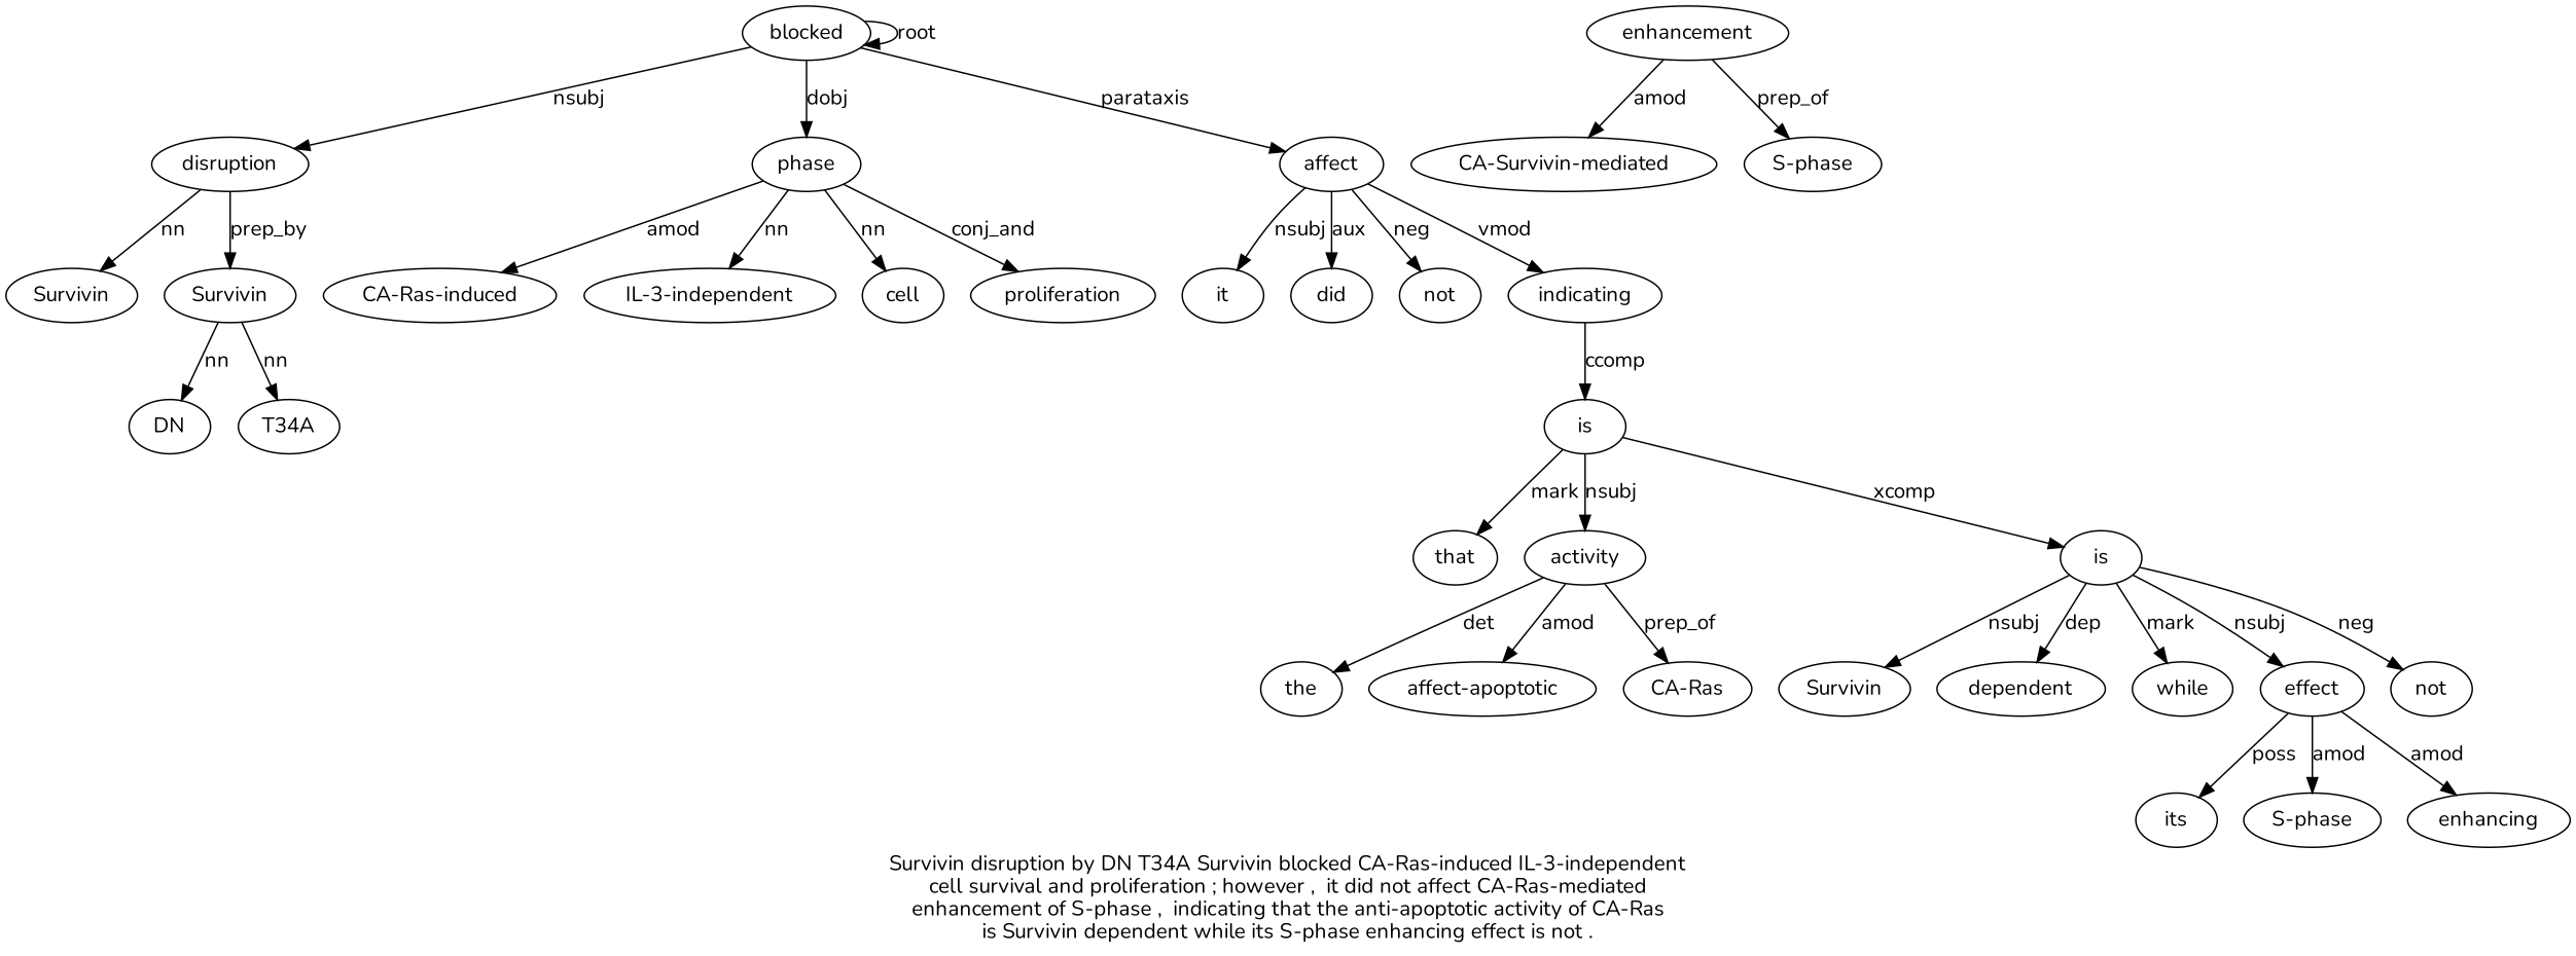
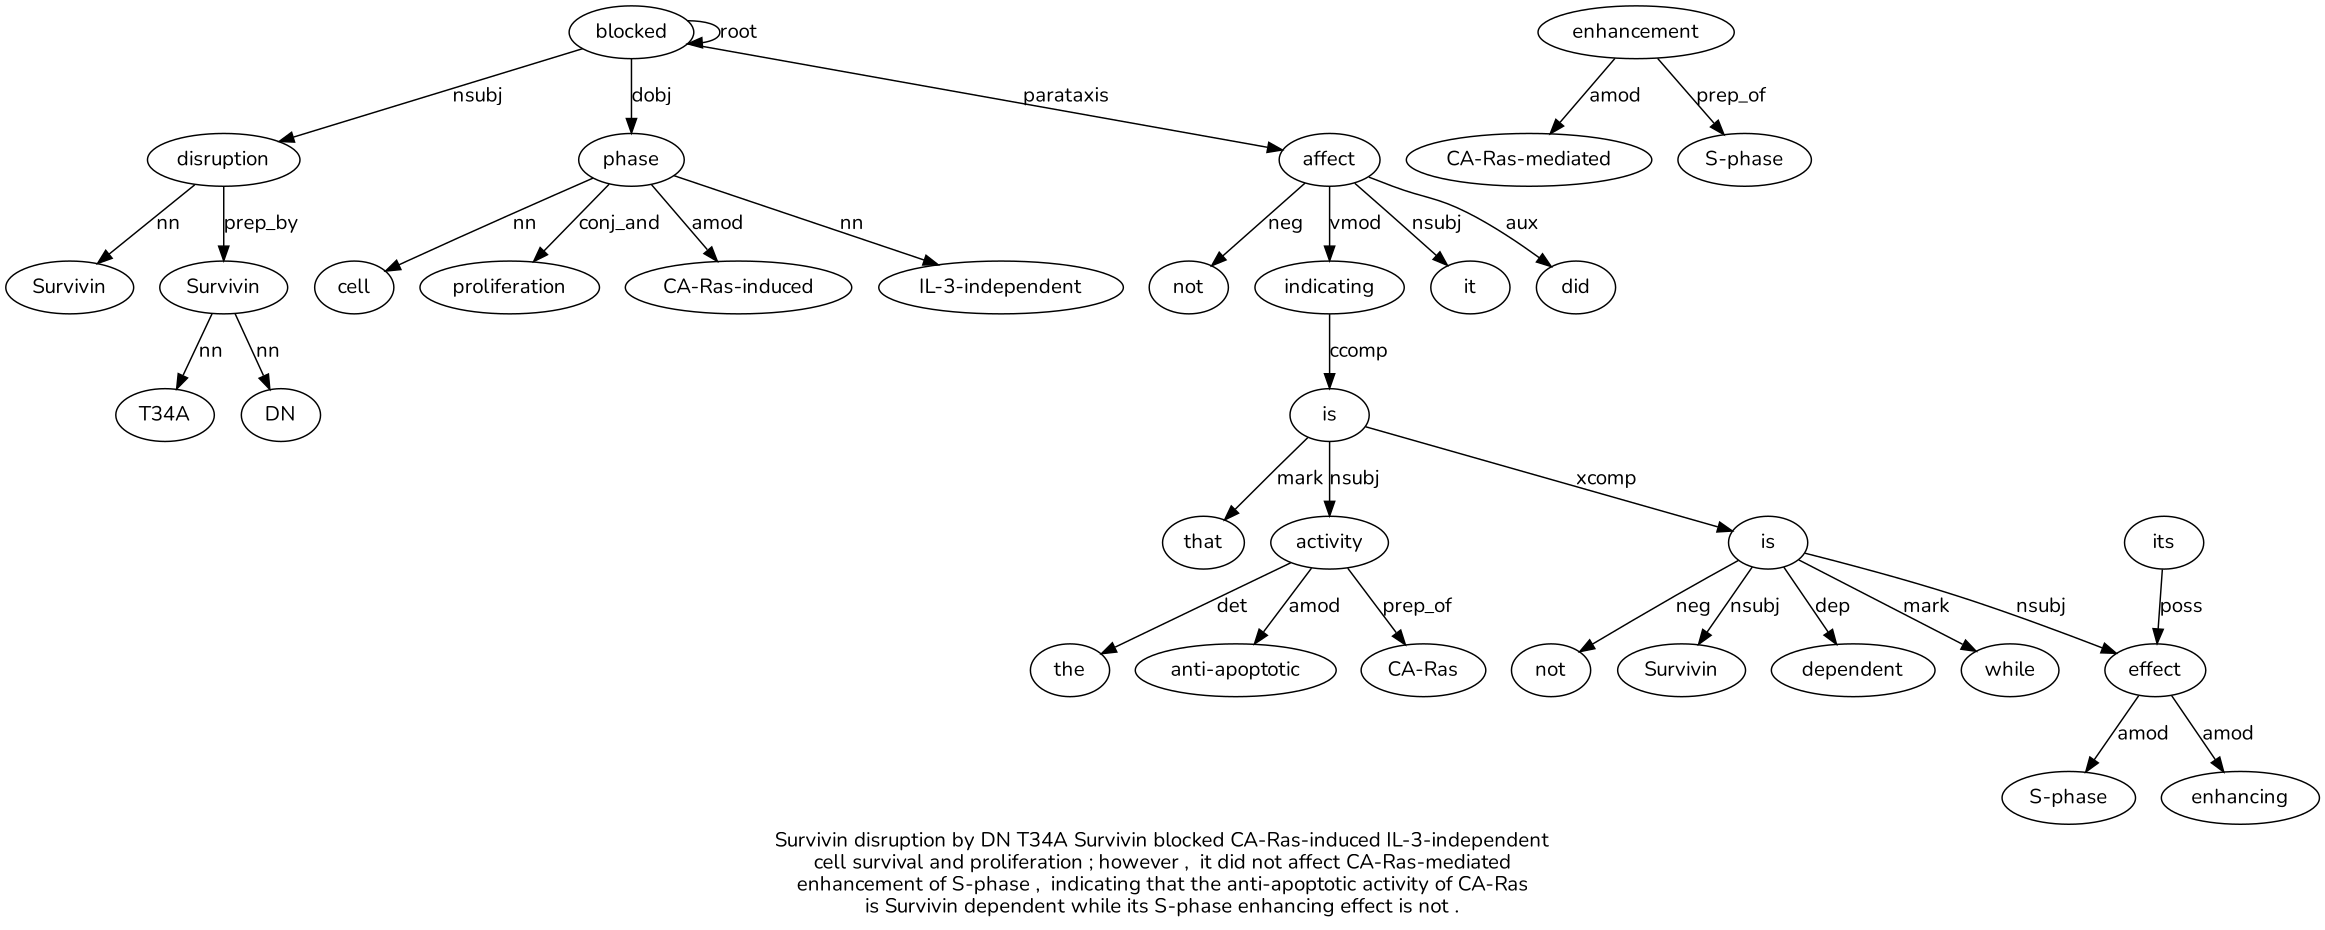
  digraph {
    fontname=Nunito
    label="Survivin disruption by DN T34A Survivin blocked CA-Ras-induced IL-3-independent\ncell survival and proliferation ; however ,  it did not affect CA-Ras-mediated\nenhancement of S-phase ,  indicating that the anti-apoptotic activity of CA-Ras\nis Survivin dependent while its S-phase enhancing effect is not ."
    node [fillcolor=white fontname=Nunito style=filled]
    edge [fontname=Nunito]
    n1 [label=disruption]
    n2 [label=Survivin]
    n3 [label=Survivin]
    n4 [label=DN]
    n5 [label=T34A]
    n6 [label=blocked]
    n7 [label=phase]
    n8 [label=affect]
    n9 [label="CA-Ras-induced"]
    n10 [label="IL-3-independent"]
    n11 [label=cell]
    n12 [label=proliferation]
    n13 [label=it]
    n14 [label=did]
    n15 [label=not]
    n16 [label=indicating]
    n17 [label=enhancement]
-   n18 [label="CA-Survivin-mediated"]
+   n18 [label="CA-Ras-mediated"]
    n19 [label="S-phase"]
    n20 [label=is]
    n21 [label=that]
    n22 [label=activity]
    n23 [label=is]
    n24 [label=the]
-   n25 [label="affect-apoptotic"]
+   n25 [label="anti-apoptotic"]
    n26 [label="CA-Ras"]
    n27 [label=Survivin]
    n28 [label=dependent]
    n29 [label=while]
    n30 [label=effect]
    n31 [label=not]
    n32 [label=its]
    n33 [label="S-phase"]
    n34 [label=enhancing]
    n1 -> n2 [label=nn]
    n1 -> n3 [label=prep_by]
    n3 -> n4 [label=nn]
    n3 -> n5 [label=nn]
    n6 -> n1 [label=nsubj]
    n6 -> n6 [label=root]
    n6 -> n7 [label=dobj]
    n6 -> n8 [label=parataxis]
    n7 -> n9 [label=amod]
    n7 -> n10 [label=nn]
    n7 -> n11 [label=nn]
    n7 -> n12 [label=conj_and]
    n8 -> n13 [label=nsubj]
    n8 -> n14 [label=aux]
    n8 -> n15 [label=neg]
    n8 -> n16 [label=vmod]
    n16 -> n20 [label=ccomp]
    n17 -> n18 [label=amod]
    n17 -> n19 [label=prep_of]
    n20 -> n21 [label=mark]
    n20 -> n22 [label=nsubj]
    n20 -> n23 [label=xcomp]
    n22 -> n24 [label=det]
    n22 -> n25 [label=amod]
    n22 -> n26 [label=prep_of]
    n23 -> n27 [label=nsubj]
    n23 -> n28 [label=dep]
    n23 -> n29 [label=mark]
    n23 -> n30 [label=nsubj]
    n23 -> n31 [label=neg]
-   n30 -> n32 [label=poss]
+   n32 -> n30 [label=poss]
    n30 -> n33 [label=amod]
    n30 -> n34 [label=amod]
  }
